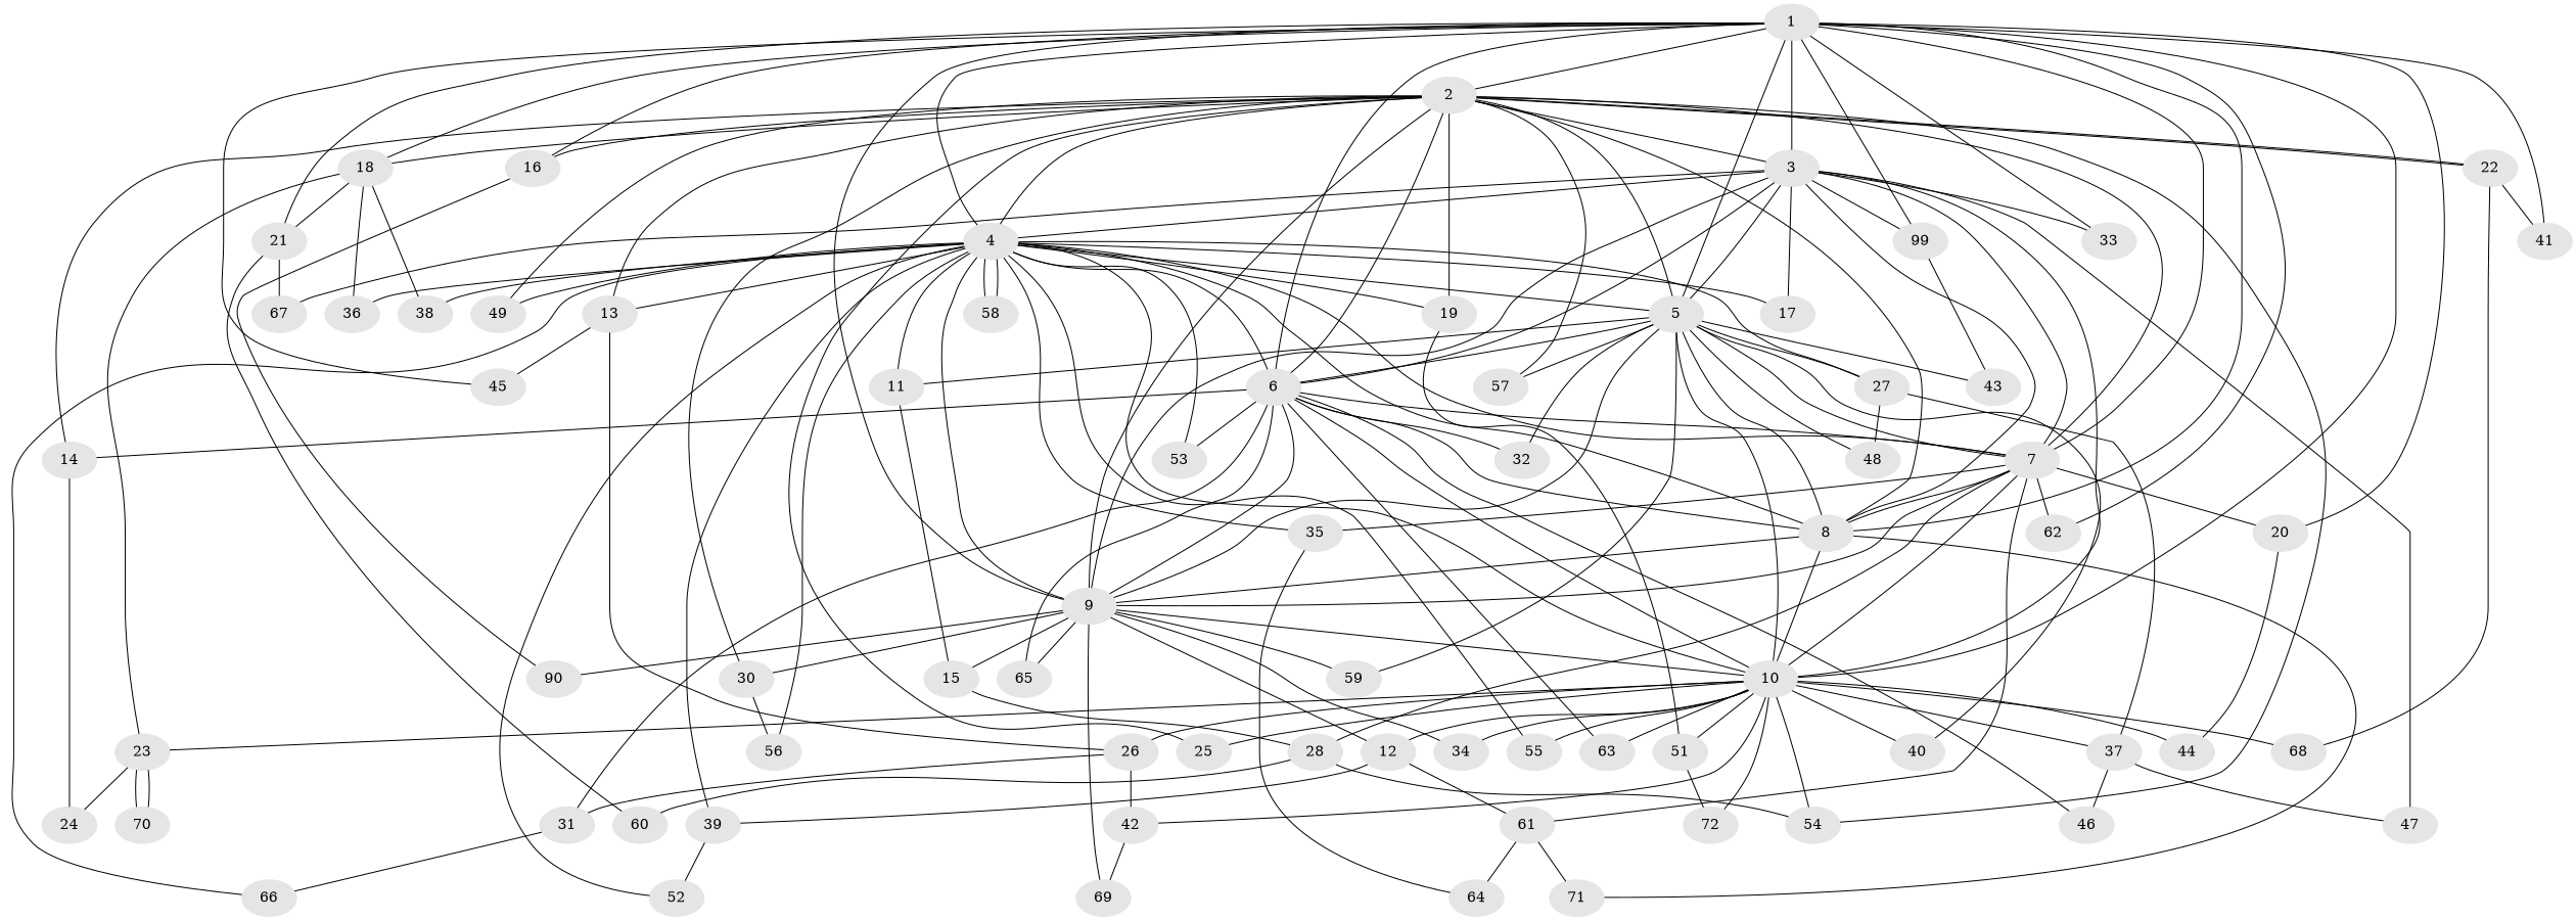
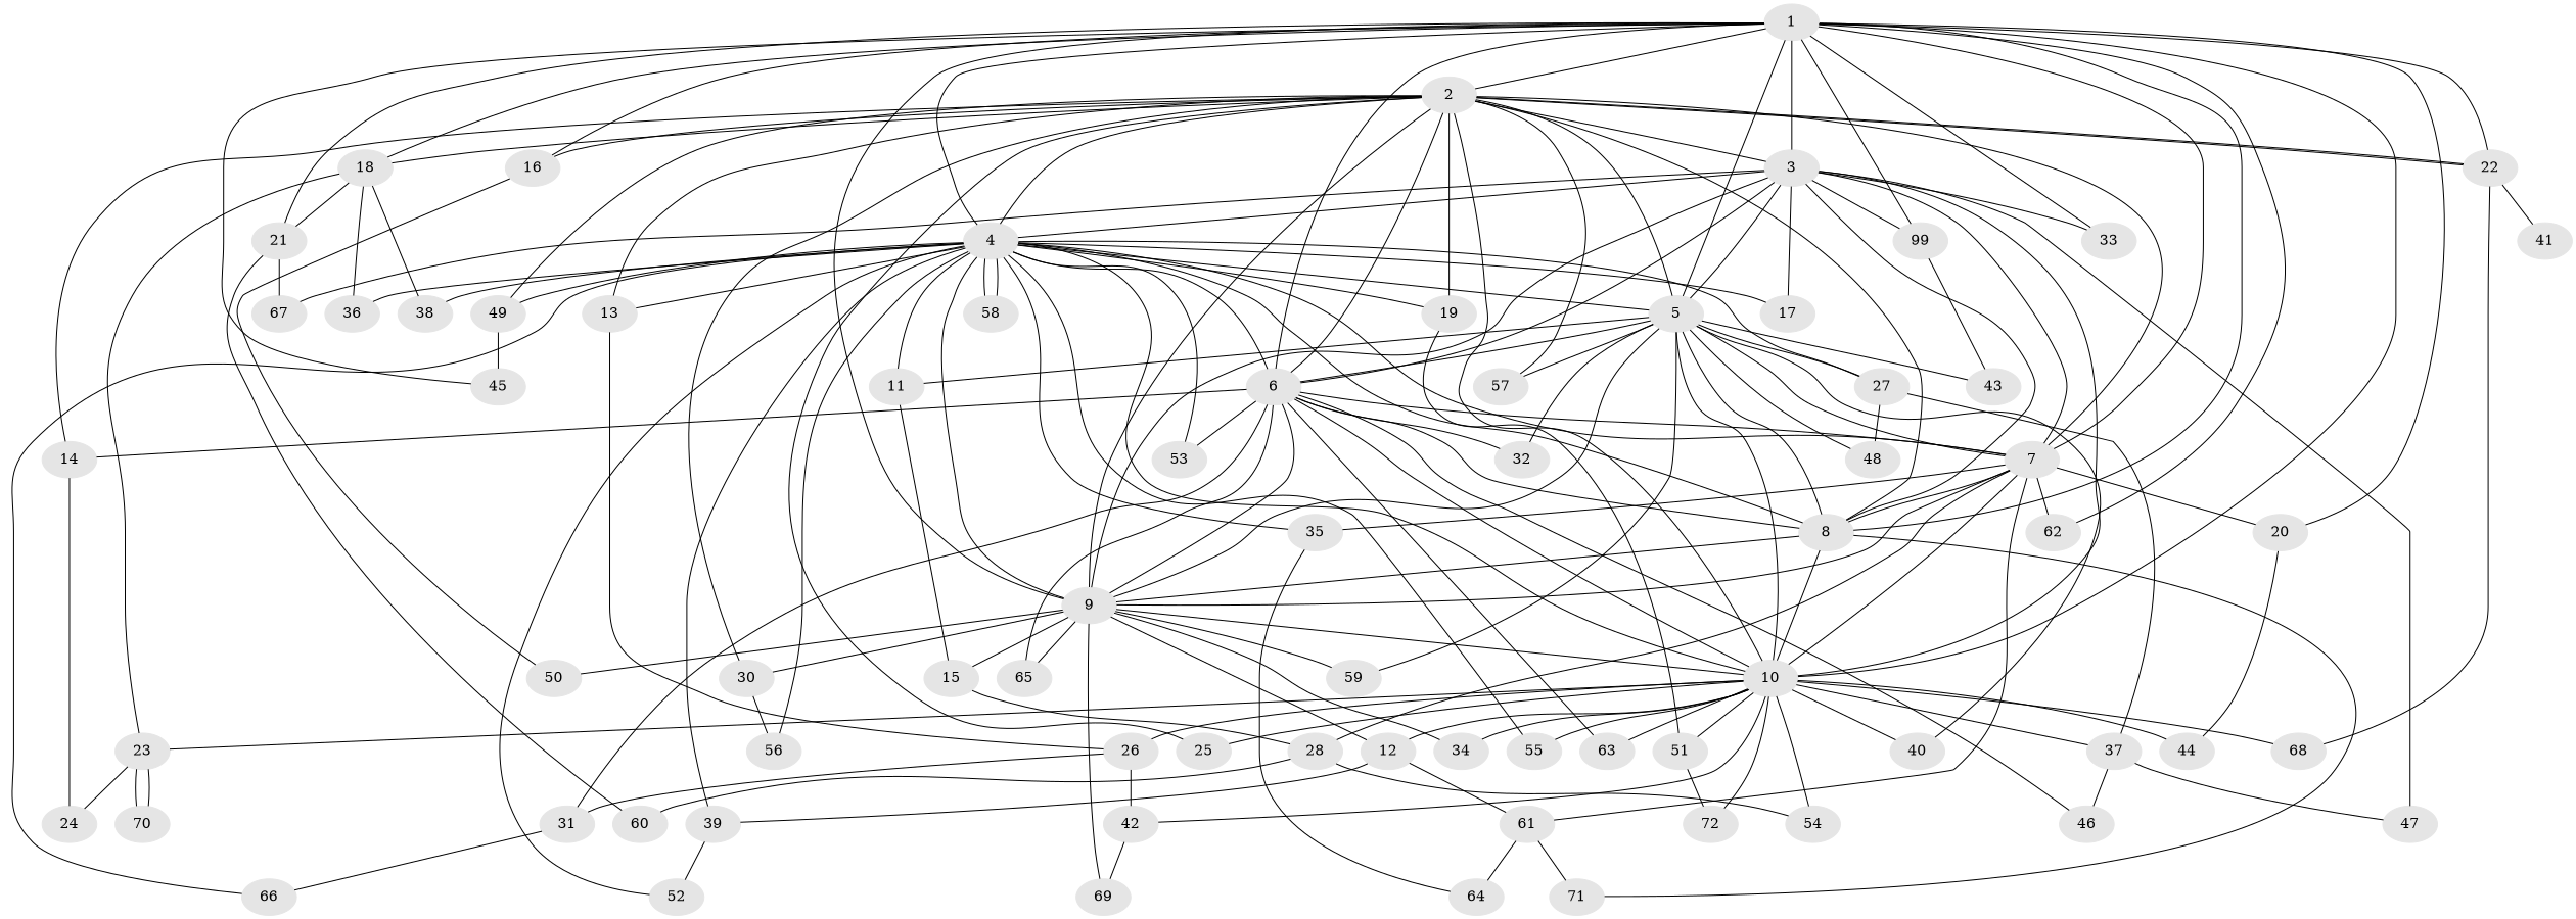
  graph {
    node [color=gray90 style=filled]
    1
    2
    3
    4
    5
    6
    7
    8
    9
    10
    16
    18
    20
    21
    n15 [label=99]
    33
    41
    45
    62
    13
    14
    19
    22
    25
    30
    49
    57
    17
    47
    67
    11
    27
    35
    36
    38
    39
    52
    53
    55
    56
    58
    66
    32
    40
    43
    48
    59
    31
    46
    63
    65
    28
    61
    71
    12
    15
    34
-   50 [label=90]
+   50
    69
    23
    26
    37
    42
    44
    51
    54
    68
    72
    60
    24
    64
    70
    1 -- 2
    1 -- 3
    1 -- 4
    1 -- 5
    1 -- 6
    1 -- 7
    1 -- 8
    1 -- 9
    1 -- 10
    1 -- 16
    1 -- 18
    1 -- 20
    1 -- 21
    1 -- n15
    1 -- 33
-   1 -- 41
+   1 -- 22
    1 -- 45
    1 -- 62
    2 -- 3
    2 -- 4
    2 -- 5
    2 -- 6
    2 -- 7
    2 -- 8
    2 -- 9
-   2 -- 54
+   2 -- 10
    2 -- 16
    2 -- 18
    2 -- 13
    2 -- 14
    2 -- 19
    2 -- 22
    2 -- 22
    2 -- 25
    2 -- 30
    2 -- 49
    2 -- 57
    3 -- 4
    3 -- 5
    3 -- 6
    3 -- 7
    3 -- 8
    3 -- 9
    3 -- 10
    3 -- n15
    3 -- 33
    3 -- 17
    3 -- 47
    3 -- 67
    4 -- 5
    4 -- 6
    4 -- 7
    4 -- 8
    4 -- 9
    4 -- 10
    4 -- 13
    4 -- 19
    4 -- 49
    4 -- 17
    4 -- 11
    4 -- 27
    4 -- 35
    4 -- 36
    4 -- 38
    4 -- 39
    4 -- 52
    4 -- 53
    4 -- 55
    4 -- 56
    4 -- 58
    4 -- 58
    4 -- 66
    5 -- 6
    5 -- 7
    5 -- 8
    5 -- 9
    5 -- 10
    5 -- 57
    5 -- 11
    5 -- 27
    5 -- 32
    5 -- 40
    5 -- 43
    5 -- 48
    5 -- 59
    6 -- 7
    6 -- 8
    6 -- 9
    6 -- 10
    6 -- 14
    6 -- 53
    6 -- 32
    6 -- 31
    6 -- 46
    6 -- 63
    6 -- 65
    7 -- 8
    7 -- 9
    7 -- 10
    7 -- 20
    7 -- 62
    7 -- 35
    7 -- 28
    7 -- 61
    8 -- 9
    8 -- 10
    8 -- 71
    9 -- 10
    9 -- 30
    9 -- 59
    9 -- 65
    9 -- 12
    9 -- 15
    9 -- 34
    9 -- 50
    9 -- 69
    10 -- 25
    10 -- 55
    10 -- 40
    10 -- 63
    10 -- 12
    10 -- 34
    10 -- 23
    10 -- 26
    10 -- 37
    10 -- 42
    10 -- 44
    10 -- 51
    10 -- 54
    10 -- 68
    10 -- 72
    16 -- 50
    18 -- 21
    18 -- 36
    18 -- 38
    18 -- 23
    20 -- 44
    21 -- 67
    21 -- 60
    n15 -- 43
-   13 -- 45
+   49 -- 45
    13 -- 26
    14 -- 24
    19 -- 51
    22 -- 41
    22 -- 68
    30 -- 56
    11 -- 15
    27 -- 48
    27 -- 37
    35 -- 64
    39 -- 52
    31 -- 66
    28 -- 54
    28 -- 60
    61 -- 71
    61 -- 64
    12 -- 39
    12 -- 61
    15 -- 28
    23 -- 24
    23 -- 70
    23 -- 70
    26 -- 31
    26 -- 42
    37 -- 47
    37 -- 46
    42 -- 69
    51 -- 72
  }
